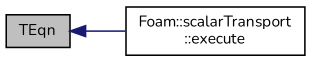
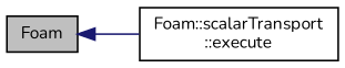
  digraph {
    rankdir=LR
    fontname=Nunito
    node [color=black fontname=Nunito fontsize=10 shape=record]
-   n1 [fillcolor=grey75 fontcolor=black height=0.2 label=TEqn style=filled width=0.4]
+   n1 [fillcolor=grey75 fontcolor=black height=0.2 label=Foam style=filled width=0.4]
    n2 [height=0.2 label="Foam::scalarTransport\l::execute" width=0.4]
    n1 -> n2 [color=midnightblue dir=back fontname=Nunito fontsize=10 labelfontname=FreeSans labelfontsize=10 style=solid]
  }
